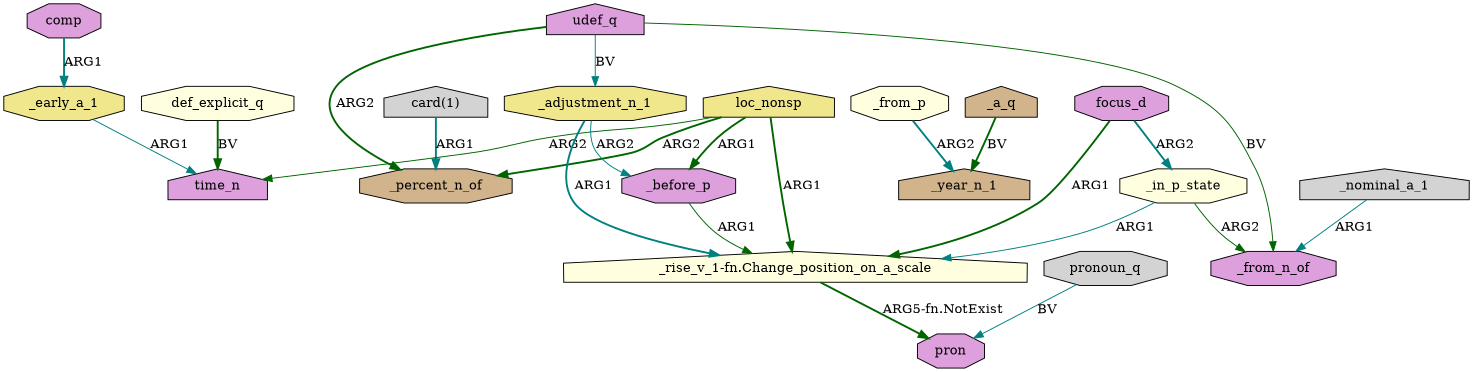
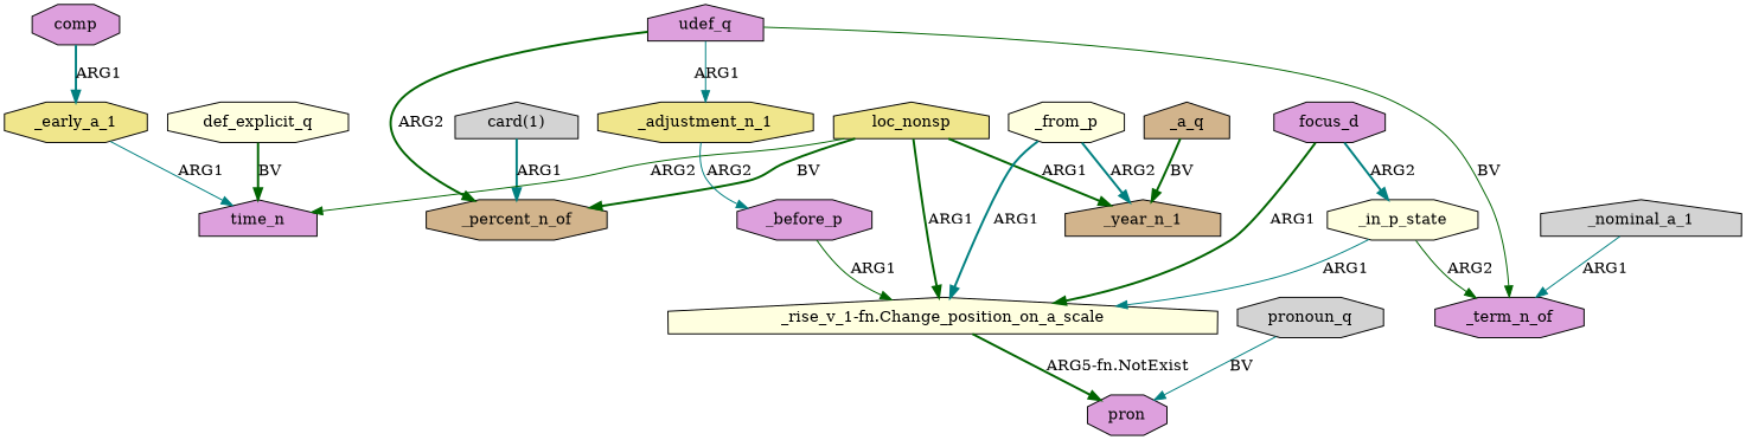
  digraph {
    node [fillcolor=plum shape=octagon style=filled]
    edge [color=darkgreen style=bold]
    "card(1)" [fillcolor=lightgrey shape=house]
    _percent_n_of [fillcolor=tan]
    def_explicit_q [fillcolor=lightyellow]
    time_n [shape=house]
    loc_nonsp [fillcolor=khaki shape=house]
    _year_n_1 [fillcolor=tan shape=house]
    "_rise_v_1-fn.Change_position_on_a_scale" [fillcolor=lightyellow shape=house]
    pron
    _before_p
    _adjustment_n_1 [fillcolor=khaki]
    focus_d
    _in_p_state [fillcolor=lightyellow]
-   _term_n_of [label=_from_n_of]
+   _term_n_of
    _from_p [fillcolor=lightyellow]
    pronoun_q [fillcolor=lightgrey]
    _nominal_a_1 [fillcolor=lightgrey shape=house]
    udef_q [shape=house]
    _early_a_1 [fillcolor=khaki]
    _a_q [fillcolor=tan shape=house]
    comp
    "card(1)" -> _percent_n_of [color=teal label=ARG1]
    def_explicit_q -> time_n [label=BV]
-   loc_nonsp -> _percent_n_of [label=ARG2]
+   loc_nonsp -> _percent_n_of [label=BV]
    loc_nonsp -> time_n [label=ARG2 style=solid]
-   loc_nonsp -> _before_p [label=ARG1]
+   loc_nonsp -> _year_n_1 [label=ARG1]
    loc_nonsp -> "_rise_v_1-fn.Change_position_on_a_scale" [label=ARG1]
    "_rise_v_1-fn.Change_position_on_a_scale" -> pron [label="ARG5-fn.NotExist"]
    _before_p -> "_rise_v_1-fn.Change_position_on_a_scale" [label=ARG1 style=solid]
    _adjustment_n_1 -> _before_p [color=teal label=ARG2 style=solid]
    focus_d -> "_rise_v_1-fn.Change_position_on_a_scale" [label=ARG1]
    focus_d -> _in_p_state [color=teal label=ARG2]
    _in_p_state -> "_rise_v_1-fn.Change_position_on_a_scale" [color=teal label=ARG1 style=solid]
    _in_p_state -> _term_n_of [label=ARG2 style=solid]
    _from_p -> _year_n_1 [color=teal label=ARG2]
-   _adjustment_n_1 -> "_rise_v_1-fn.Change_position_on_a_scale" [color=teal label=ARG1]
+   _from_p -> "_rise_v_1-fn.Change_position_on_a_scale" [color=teal label=ARG1]
    pronoun_q -> pron [color=teal label=BV style=solid]
    _nominal_a_1 -> _term_n_of [color=teal label=ARG1 style=solid]
    udef_q -> _percent_n_of [label=ARG2]
-   udef_q -> _adjustment_n_1 [color=teal label=BV style=solid]
+   udef_q -> _adjustment_n_1 [color=teal label=ARG1 style=solid]
    udef_q -> _term_n_of [label=BV style=solid]
    _early_a_1 -> time_n [color=teal label=ARG1 style=solid]
    _a_q -> _year_n_1 [label=BV]
    comp -> _early_a_1 [color=teal label=ARG1]
  }
